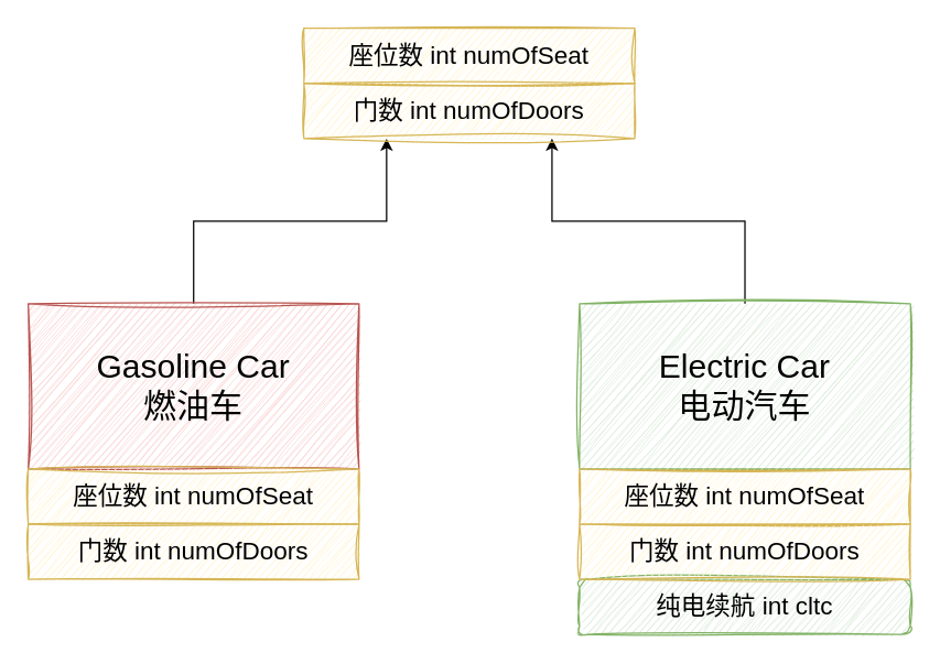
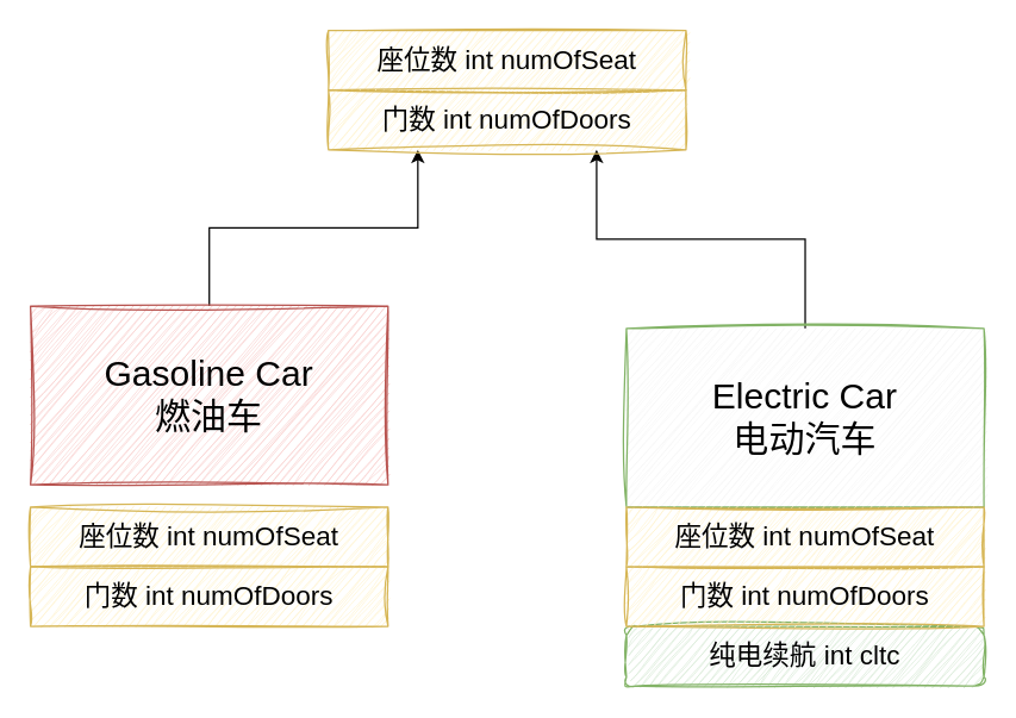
  <mxCell id="0" />
  <mxCell id="1" parent="0" />
  <mxCell id="2" style="edgeStyle=orthogonalEdgeStyle;rounded=0;orthogonalLoop=1;jettySize=auto;html=1;entryX=0.25;entryY=1;entryDx=0;entryDy=0;" edge="1" parent="1" source="3" target="12"><mxGeometry relative="1" as="geometry" /></mxCell>
- <mxCell id="3" value="&lt;font style=&quot;font-size: 24px;&quot;&gt;Gasoline Car&lt;/font&gt;&lt;div&gt;&lt;font style=&quot;font-size: 24px;&quot;&gt;燃油车&lt;/font&gt;&lt;/div&gt;" style="rounded=0;whiteSpace=wrap;html=1;shadow=0;sketch=1;curveFitting=1;jiggle=2;fillColor=#f8cecc;strokeColor=#b85450;" vertex="1" parent="1"><mxGeometry x="20" y="220" width="240" height="120" as="geometry" /></mxCell>
+ <mxCell id="3" value="&lt;font style=&quot;font-size: 24px;&quot;&gt;Gasoline Car&lt;/font&gt;&lt;div&gt;&lt;font style=&quot;font-size: 24px;&quot;&gt;燃油车&lt;/font&gt;&lt;/div&gt;" style="rounded=0;whiteSpace=wrap;html=1;shadow=0;sketch=1;curveFitting=1;jiggle=2;fillColor=#f8cecc;strokeColor=#b85450;" vertex="1" parent="1"><mxGeometry x="20" y="205" width="240" height="120" as="geometry" /></mxCell>
  <mxCell id="4" value="&lt;font style=&quot;font-size: 18px;&quot;&gt;座位数 int numOfSeat&lt;/font&gt;" style="rounded=0;whiteSpace=wrap;html=1;fillColor=#fff2cc;strokeColor=#d6b656;sketch=1;curveFitting=1;jiggle=2;" vertex="1" parent="1"><mxGeometry x="20" y="340" width="240" height="40" as="geometry" /></mxCell>
  <mxCell id="5" value="&lt;span style=&quot;font-size: 18px;&quot;&gt;门数 int&amp;nbsp;&lt;/span&gt;&lt;span style=&quot;font-size: 18px; background-color: transparent; color: light-dark(rgb(0, 0, 0), rgb(255, 255, 255));&quot;&gt;numOfDoors&lt;/span&gt;" style="rounded=0;whiteSpace=wrap;html=1;fillColor=#fff2cc;strokeColor=#d6b656;sketch=1;curveFitting=1;jiggle=2;" vertex="1" parent="1"><mxGeometry x="20" y="380" width="240" height="40" as="geometry" /></mxCell>
  <mxCell id="6" style="edgeStyle=orthogonalEdgeStyle;rounded=0;orthogonalLoop=1;jettySize=auto;html=1;entryX=0.75;entryY=1;entryDx=0;entryDy=0;" edge="1" parent="1" source="7" target="12"><mxGeometry relative="1" as="geometry" /></mxCell>
- <mxCell id="7" value="&lt;font style=&quot;font-size: 24px;&quot;&gt;Electric Car&lt;/font&gt;&lt;div&gt;&lt;font style=&quot;font-size: 24px;&quot;&gt;电动汽车&lt;/font&gt;&lt;/div&gt;" style="rounded=0;whiteSpace=wrap;html=1;shadow=0;sketch=1;curveFitting=1;jiggle=2;fillColor=#d5e8d4;strokeColor=#82b366;" vertex="1" parent="1"><mxGeometry x="420" y="220" width="240" height="120" as="geometry" /></mxCell>
+ <mxCell id="7" value="&lt;font style=&quot;font-size: 24px;&quot;&gt;Electric Car&lt;/font&gt;&lt;div&gt;&lt;font style=&quot;font-size: 24px;&quot;&gt;电动汽车&lt;/font&gt;&lt;/div&gt;" style="rounded=0;whiteSpace=wrap;html=1;shadow=0;sketch=1;curveFitting=1;jiggle=2;fillColor=#f5f5f5;strokeColor=#82b366;" vertex="1" parent="1"><mxGeometry x="420" y="220" width="240" height="120" as="geometry" /></mxCell>
  <mxCell id="8" value="&lt;font style=&quot;font-size: 18px;&quot;&gt;座位数 int numOfSeat&lt;/font&gt;" style="rounded=0;whiteSpace=wrap;html=1;fillColor=#fff2cc;strokeColor=#d6b656;sketch=1;curveFitting=1;jiggle=2;" vertex="1" parent="1"><mxGeometry x="420" y="340" width="240" height="40" as="geometry" /></mxCell>
  <mxCell id="9" value="&lt;span style=&quot;font-size: 18px;&quot;&gt;纯电续航 int cltc&lt;/span&gt;" style="whiteSpace=wrap;html=1;fillColor=#d5e8d4;strokeColor=#82b366;sketch=1;curveFitting=1;jiggle=2;rounded=1;" vertex="1" parent="1"><mxGeometry x="420" y="420" width="240" height="40" as="geometry" /></mxCell>
  <mxCell id="10" value="&lt;span style=&quot;font-size: 18px;&quot;&gt;门数 int&amp;nbsp;&lt;/span&gt;&lt;span style=&quot;font-size: 18px; background-color: transparent; color: light-dark(rgb(0, 0, 0), rgb(255, 255, 255));&quot;&gt;numOfDoors&lt;/span&gt;" style="rounded=0;whiteSpace=wrap;html=1;fillColor=#fff2cc;strokeColor=#d6b656;sketch=1;curveFitting=1;jiggle=2;" vertex="1" parent="1"><mxGeometry x="420" y="380" width="240" height="40" as="geometry" /></mxCell>
  <mxCell id="11" value="&lt;font style=&quot;font-size: 18px;&quot;&gt;座位数 int numOfSeat&lt;/font&gt;" style="rounded=0;whiteSpace=wrap;html=1;fillColor=#fff2cc;strokeColor=#d6b656;sketch=1;curveFitting=1;jiggle=2;" vertex="1" parent="1"><mxGeometry x="220" y="20" width="240" height="40" as="geometry" /></mxCell>
  <mxCell id="12" value="&lt;span style=&quot;font-size: 18px;&quot;&gt;门数 int&amp;nbsp;&lt;/span&gt;&lt;span style=&quot;font-size: 18px; background-color: transparent; color: light-dark(rgb(0, 0, 0), rgb(255, 255, 255));&quot;&gt;numOfDoors&lt;/span&gt;" style="rounded=0;whiteSpace=wrap;html=1;fillColor=#fff2cc;strokeColor=#d6b656;sketch=1;curveFitting=1;jiggle=2;" vertex="1" parent="1"><mxGeometry x="220" y="60" width="240" height="40" as="geometry" /></mxCell>
